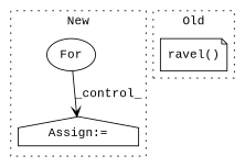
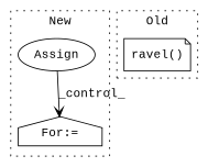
  digraph {
    fontname="Liberation Mono"
    node [fontname="Liberation Mono"]
-   n1 [a=107 l="4,10" label=For s="2462,2490" shape=ellipse]
-   n2 [a=68 l=3 label="Assign:=" s=2515 shape=house]
+   n1 [a=107 l="4,10" label=Assign s="2462,2490" shape=ellipse]
+   n2 [a=68 l=3 label="For:=" s=2515 shape=house]
    n3 [a=75 l=13 label="ravel()" s=2400 shape=note]
    subgraph cluster_1 {
      label=New
      style=dotted
      n1
      n2
    }
    subgraph cluster_2 {
      label=Old
      style=dotted
      n3
    }
    n1 -> n2 [label=_control_ arrowhead=vee fontname="Liberation Mono"]
  }
